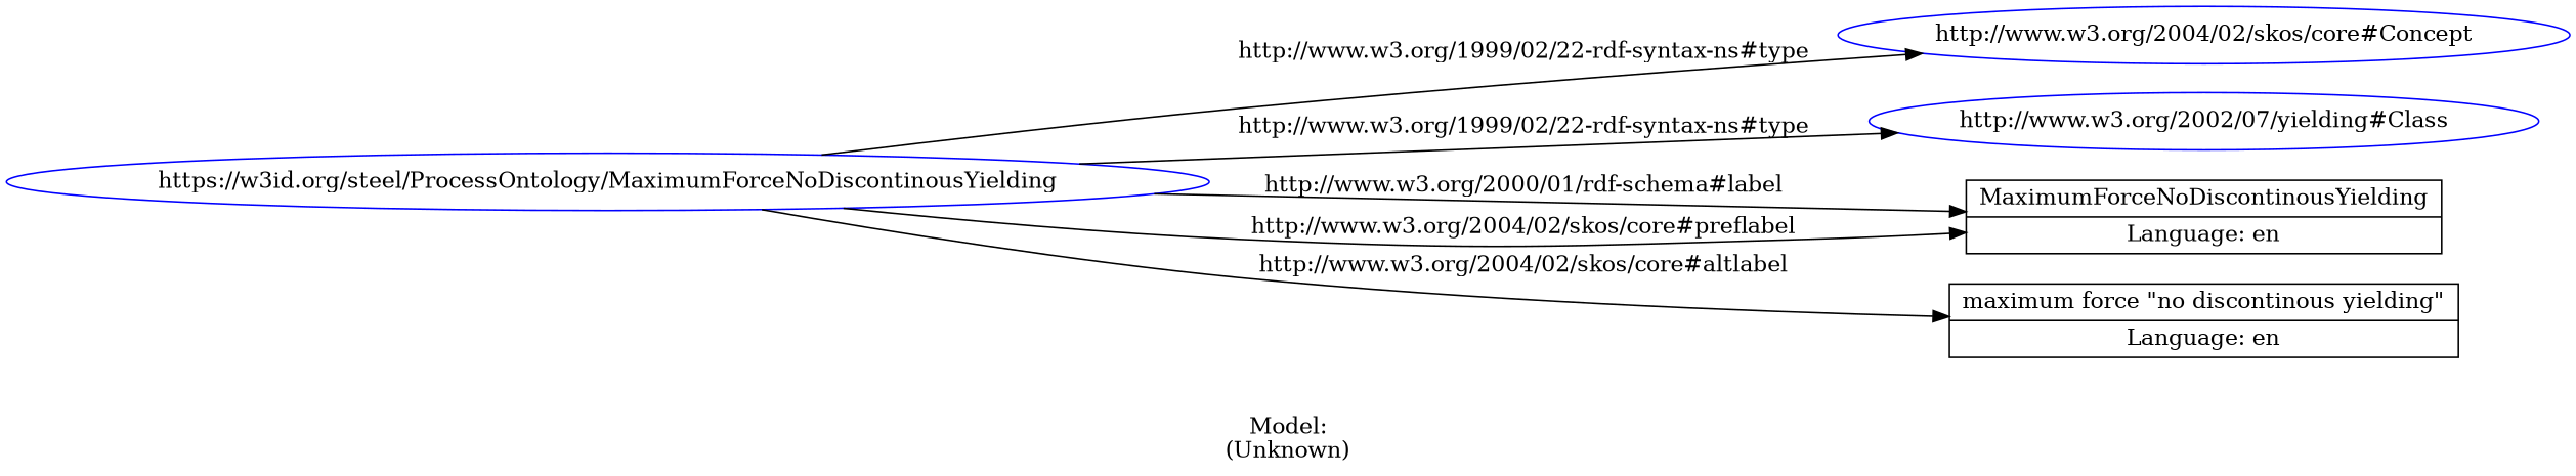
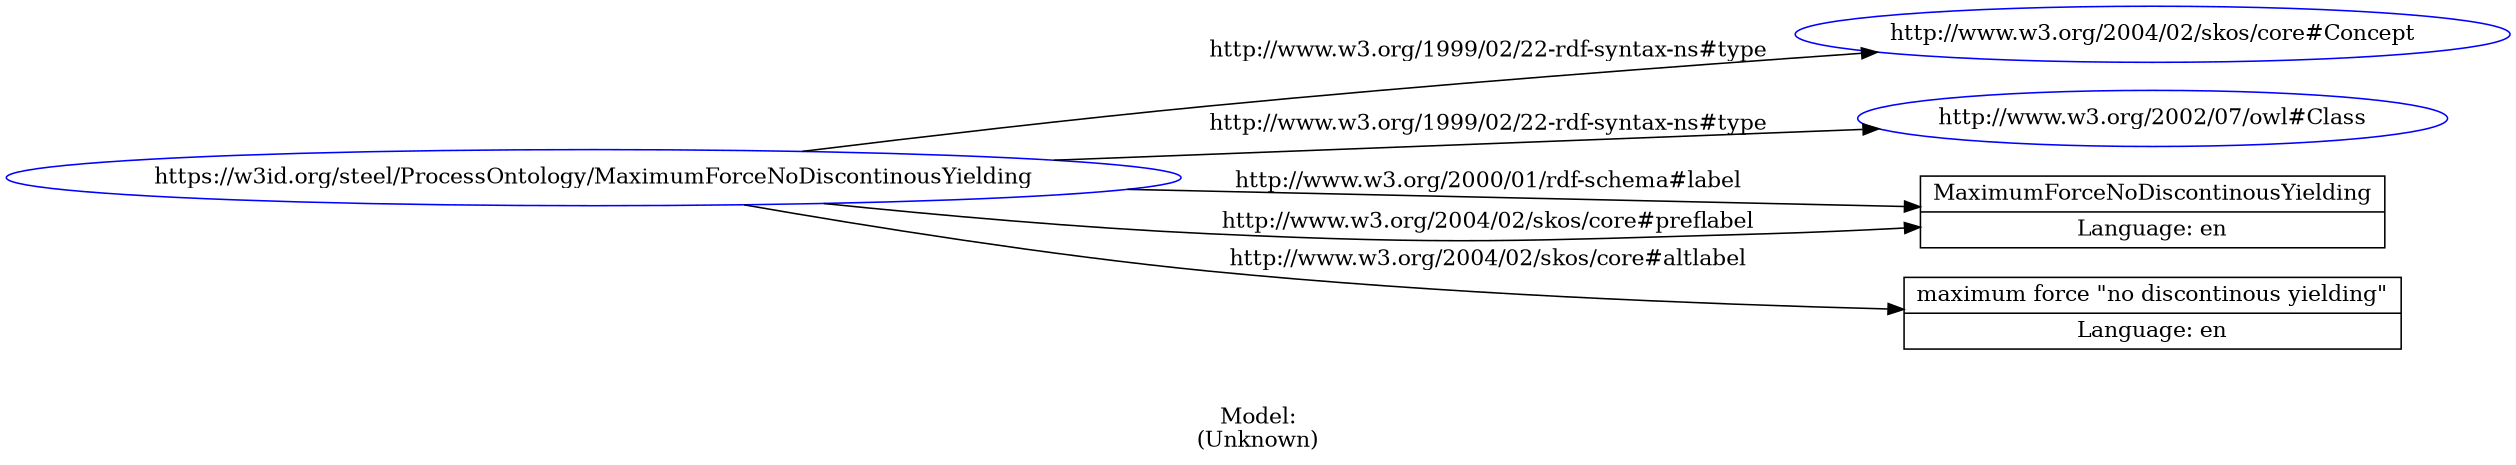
  digraph {
    label="\n\nModel:\n(Unknown)"
    rankdir=LR
    node [color=blue shape=ellipse]
    n1 [label="https://w3id.org/steel/ProcessOntology/MaximumForceNoDiscontinousYielding"]
    n2 [label="http://www.w3.org/2004/02/skos/core#Concept"]
-   n3 [label="http://www.w3.org/2002/07/yielding#Class"]
+   n3 [label="http://www.w3.org/2002/07/owl#Class"]
    n4 [label="MaximumForceNoDiscontinousYielding|Language: en" shape=record color=""]
    n5 [label="maximum force \"no discontinous yielding\"|Language: en" shape=record color=""]
    n1 -> n2 [label="http://www.w3.org/1999/02/22-rdf-syntax-ns#type"]
    n1 -> n3 [label="http://www.w3.org/1999/02/22-rdf-syntax-ns#type"]
    n1 -> n4 [label="http://www.w3.org/2000/01/rdf-schema#label"]
    n1 -> n4 [label="http://www.w3.org/2004/02/skos/core#preflabel"]
    n1 -> n5 [label="http://www.w3.org/2004/02/skos/core#altlabel"]
  }
